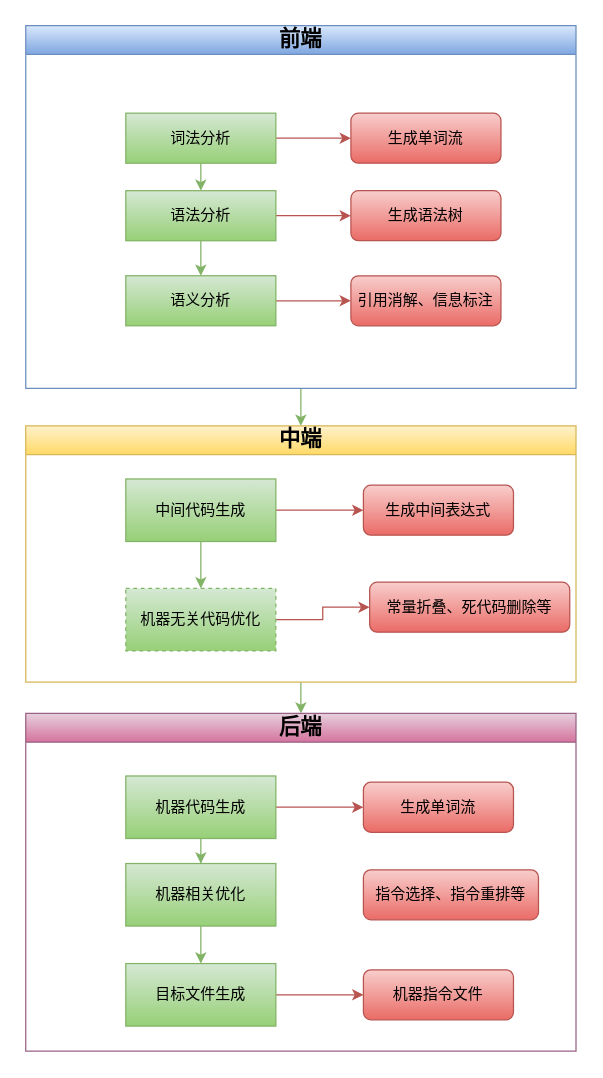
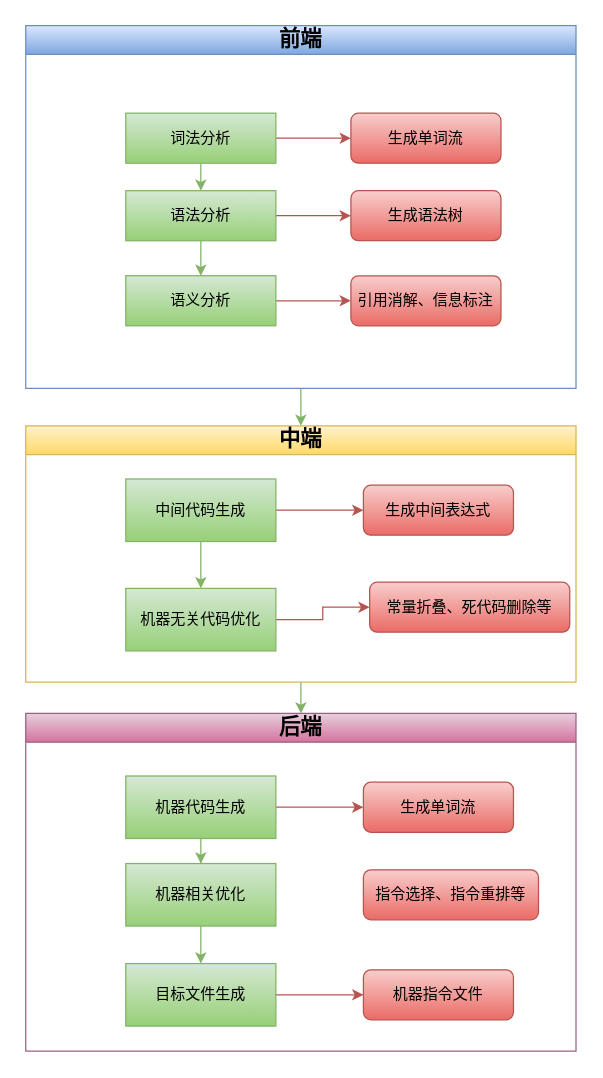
  <mxCell id="0" />
  <mxCell id="1" parent="0" />
  <mxCell id="2" style="edgeStyle=orthogonalEdgeStyle;rounded=0;orthogonalLoop=1;jettySize=auto;html=1;exitX=0.5;exitY=1;exitDx=0;exitDy=0;fillColor=#d5e8d4;strokeColor=#82b366;gradientColor=#97d077;" parent="1" source="3" target="16" edge="1"><mxGeometry relative="1" as="geometry" /></mxCell>
  <mxCell id="3" value="前端" style="swimlane;whiteSpace=wrap;html=1;startSize=23;fontSize=17;fillColor=#dae8fc;gradientColor=#7ea6e0;strokeColor=#6c8ebf;" parent="1" vertex="1"><mxGeometry x="20" y="20" width="440" height="290" as="geometry"><mxRectangle x="110" y="80" width="70" height="30" as="alternateBounds" /></mxGeometry></mxCell>
  <mxCell id="4" style="edgeStyle=orthogonalEdgeStyle;rounded=0;orthogonalLoop=1;jettySize=auto;html=1;exitX=0.5;exitY=1;exitDx=0;exitDy=0;entryX=0.5;entryY=0;entryDx=0;entryDy=0;fillColor=#d5e8d4;strokeColor=#82b366;gradientColor=#97d077;" parent="3" source="6" target="9" edge="1"><mxGeometry relative="1" as="geometry" /></mxCell>
  <mxCell id="5" style="edgeStyle=orthogonalEdgeStyle;rounded=0;orthogonalLoop=1;jettySize=auto;html=1;exitX=1;exitY=0.5;exitDx=0;exitDy=0;entryX=0;entryY=0.5;entryDx=0;entryDy=0;fillColor=#f8cecc;gradientColor=#ea6b66;strokeColor=#b85450;" parent="3" source="6" target="12" edge="1"><mxGeometry relative="1" as="geometry" /></mxCell>
  <mxCell id="6" value="词法分析" style="rounded=0;whiteSpace=wrap;html=1;fillColor=#d5e8d4;strokeColor=#82b366;gradientColor=#97d077;" parent="3" vertex="1"><mxGeometry x="80" y="70" width="120" height="40" as="geometry" /></mxCell>
  <mxCell id="7" style="edgeStyle=orthogonalEdgeStyle;rounded=0;orthogonalLoop=1;jettySize=auto;html=1;exitX=0.5;exitY=1;exitDx=0;exitDy=0;fillColor=#d5e8d4;strokeColor=#82b366;gradientColor=#97d077;" parent="3" source="9" target="11" edge="1"><mxGeometry relative="1" as="geometry" /></mxCell>
  <mxCell id="8" style="edgeStyle=orthogonalEdgeStyle;rounded=0;orthogonalLoop=1;jettySize=auto;html=1;exitX=1;exitY=0.5;exitDx=0;exitDy=0;entryX=0;entryY=0.5;entryDx=0;entryDy=0;fillColor=#f8cecc;gradientColor=#ea6b66;strokeColor=#b85450;" parent="3" source="9" target="13" edge="1"><mxGeometry relative="1" as="geometry" /></mxCell>
  <mxCell id="9" value="语法分析" style="rounded=0;whiteSpace=wrap;html=1;fillColor=#d5e8d4;strokeColor=#82b366;gradientColor=#97d077;" parent="3" vertex="1"><mxGeometry x="80" y="132" width="120" height="40" as="geometry" /></mxCell>
  <mxCell id="10" style="edgeStyle=orthogonalEdgeStyle;rounded=0;orthogonalLoop=1;jettySize=auto;html=1;exitX=1;exitY=0.5;exitDx=0;exitDy=0;entryX=0;entryY=0.5;entryDx=0;entryDy=0;fillColor=#f8cecc;gradientColor=#ea6b66;strokeColor=#b85450;" parent="3" source="11" target="14" edge="1"><mxGeometry relative="1" as="geometry" /></mxCell>
  <mxCell id="11" value="语义分析" style="rounded=0;whiteSpace=wrap;html=1;fillColor=#d5e8d4;strokeColor=#82b366;gradientColor=#97d077;" parent="3" vertex="1"><mxGeometry x="80" y="200" width="120" height="40" as="geometry" /></mxCell>
  <mxCell id="12" value="生成单词流" style="rounded=1;whiteSpace=wrap;html=1;fillColor=#f8cecc;gradientColor=#ea6b66;strokeColor=#b85450;" parent="3" vertex="1"><mxGeometry x="260" y="70" width="120" height="40" as="geometry" /></mxCell>
  <mxCell id="13" value="生成语法树" style="rounded=1;whiteSpace=wrap;html=1;fillColor=#f8cecc;gradientColor=#ea6b66;strokeColor=#b85450;" parent="3" vertex="1"><mxGeometry x="260" y="132" width="120" height="40" as="geometry" /></mxCell>
  <mxCell id="14" value="引用消解、信息标注" style="rounded=1;whiteSpace=wrap;html=1;fillColor=#f8cecc;gradientColor=#ea6b66;strokeColor=#b85450;" parent="3" vertex="1"><mxGeometry x="260" y="200" width="120" height="40" as="geometry" /></mxCell>
  <mxCell id="15" style="edgeStyle=orthogonalEdgeStyle;rounded=0;orthogonalLoop=1;jettySize=auto;html=1;exitX=0.5;exitY=1;exitDx=0;exitDy=0;fillColor=#d5e8d4;strokeColor=#82b366;gradientColor=#97d077;" parent="1" source="16" target="24" edge="1"><mxGeometry relative="1" as="geometry" /></mxCell>
  <mxCell id="16" value="中端" style="swimlane;whiteSpace=wrap;html=1;startSize=23;fontSize=17;fillColor=#fff2cc;gradientColor=#ffd966;strokeColor=#d6b656;" parent="1" vertex="1"><mxGeometry x="20" y="340" width="440" height="205" as="geometry"><mxRectangle x="110" y="430" width="70" height="30" as="alternateBounds" /></mxGeometry></mxCell>
  <mxCell id="17" style="edgeStyle=orthogonalEdgeStyle;rounded=0;orthogonalLoop=1;jettySize=auto;html=1;exitX=0.5;exitY=1;exitDx=0;exitDy=0;entryX=0.5;entryY=0;entryDx=0;entryDy=0;fillColor=#d5e8d4;strokeColor=#82b366;gradientColor=#97d077;" parent="16" source="19" target="21" edge="1"><mxGeometry relative="1" as="geometry" /></mxCell>
  <mxCell id="18" style="edgeStyle=orthogonalEdgeStyle;rounded=0;orthogonalLoop=1;jettySize=auto;html=1;exitX=1;exitY=0.5;exitDx=0;exitDy=0;entryX=0;entryY=0.5;entryDx=0;entryDy=0;fillColor=#f8cecc;gradientColor=#ea6b66;strokeColor=#b85450;" parent="16" source="19" target="22" edge="1"><mxGeometry relative="1" as="geometry" /></mxCell>
  <mxCell id="19" value="中间代码生成" style="rounded=0;whiteSpace=wrap;html=1;fillColor=#d5e8d4;strokeColor=#82b366;gradientColor=#97d077;" parent="16" vertex="1"><mxGeometry x="80" y="42.5" width="120" height="50" as="geometry" /></mxCell>
  <mxCell id="20" style="edgeStyle=orthogonalEdgeStyle;rounded=0;orthogonalLoop=1;jettySize=auto;html=1;exitX=1;exitY=0.5;exitDx=0;exitDy=0;entryX=0;entryY=0.5;entryDx=0;entryDy=0;fillColor=#f8cecc;gradientColor=#ea6b66;strokeColor=#b85450;" parent="16" source="21" target="23" edge="1"><mxGeometry relative="1" as="geometry" /></mxCell>
- <mxCell id="21" value="机器无关代码优化" style="rounded=0;whiteSpace=wrap;html=1;fillColor=#d5e8d4;strokeColor=#82b366;gradientColor=#97d077;dashed=1;" parent="16" vertex="1"><mxGeometry x="80" y="130" width="120" height="50" as="geometry" /></mxCell>
+ <mxCell id="21" value="机器无关代码优化" style="rounded=0;whiteSpace=wrap;html=1;fillColor=#d5e8d4;strokeColor=#82b366;gradientColor=#97d077;" parent="16" vertex="1"><mxGeometry x="80" y="130" width="120" height="50" as="geometry" /></mxCell>
  <mxCell id="22" value="生成中间表达式" style="rounded=1;whiteSpace=wrap;html=1;fillColor=#f8cecc;gradientColor=#ea6b66;strokeColor=#b85450;" parent="16" vertex="1"><mxGeometry x="270" y="47.5" width="120" height="40" as="geometry" /></mxCell>
  <mxCell id="23" value="常量折叠、死代码删除等" style="rounded=1;whiteSpace=wrap;html=1;fillColor=#f8cecc;gradientColor=#ea6b66;strokeColor=#b85450;" parent="16" vertex="1"><mxGeometry x="275" y="125" width="160" height="40" as="geometry" /></mxCell>
  <mxCell id="24" value="后端" style="swimlane;whiteSpace=wrap;html=1;startSize=23;fontSize=17;fillColor=#e6d0de;gradientColor=#d5739d;strokeColor=#996185;" parent="1" vertex="1"><mxGeometry x="20" y="570" width="440" height="270" as="geometry" /></mxCell>
  <mxCell id="25" style="edgeStyle=orthogonalEdgeStyle;rounded=0;orthogonalLoop=1;jettySize=auto;html=1;exitX=0.5;exitY=1;exitDx=0;exitDy=0;fillColor=#d5e8d4;strokeColor=#82b366;gradientColor=#97d077;" parent="24" source="27" target="29" edge="1"><mxGeometry relative="1" as="geometry" /></mxCell>
  <mxCell id="26" style="edgeStyle=orthogonalEdgeStyle;rounded=0;orthogonalLoop=1;jettySize=auto;html=1;exitX=1;exitY=0.5;exitDx=0;exitDy=0;entryX=0;entryY=0.5;entryDx=0;entryDy=0;fillColor=#f8cecc;gradientColor=#ea6b66;strokeColor=#b85450;" parent="24" source="27" target="32" edge="1"><mxGeometry relative="1" as="geometry" /></mxCell>
  <mxCell id="27" value="机器代码生成" style="rounded=0;whiteSpace=wrap;html=1;fillColor=#d5e8d4;strokeColor=#82b366;gradientColor=#97d077;" parent="24" vertex="1"><mxGeometry x="80" y="50" width="120" height="50" as="geometry" /></mxCell>
  <mxCell id="28" style="edgeStyle=orthogonalEdgeStyle;rounded=0;orthogonalLoop=1;jettySize=auto;html=1;exitX=0.5;exitY=1;exitDx=0;exitDy=0;fillColor=#d5e8d4;strokeColor=#82b366;gradientColor=#97d077;" parent="24" source="29" target="31" edge="1"><mxGeometry relative="1" as="geometry" /></mxCell>
  <mxCell id="29" value="机器相关优化" style="rounded=0;whiteSpace=wrap;html=1;fillColor=#d5e8d4;strokeColor=#82b366;gradientColor=#97d077;" parent="24" vertex="1"><mxGeometry x="80" y="120" width="120" height="50" as="geometry" /></mxCell>
  <mxCell id="30" style="edgeStyle=orthogonalEdgeStyle;rounded=0;orthogonalLoop=1;jettySize=auto;html=1;exitX=1;exitY=0.5;exitDx=0;exitDy=0;fillColor=#f8cecc;gradientColor=#ea6b66;strokeColor=#b85450;" parent="24" source="31" target="34" edge="1"><mxGeometry relative="1" as="geometry" /></mxCell>
  <mxCell id="31" value="目标文件生成" style="rounded=0;whiteSpace=wrap;html=1;fillColor=#d5e8d4;strokeColor=#82b366;gradientColor=#97d077;" parent="24" vertex="1"><mxGeometry x="80" y="200" width="120" height="50" as="geometry" /></mxCell>
  <mxCell id="32" value="生成单词流" style="rounded=1;whiteSpace=wrap;html=1;fillColor=#f8cecc;gradientColor=#ea6b66;strokeColor=#b85450;" parent="24" vertex="1"><mxGeometry x="270" y="55" width="120" height="40" as="geometry" /></mxCell>
  <mxCell id="33" value="指令选择、指令重排等" style="rounded=1;whiteSpace=wrap;html=1;fillColor=#f8cecc;gradientColor=#ea6b66;strokeColor=#b85450;" parent="24" vertex="1"><mxGeometry x="270" y="125" width="140" height="40" as="geometry" /></mxCell>
  <mxCell id="34" value="机器指令文件" style="rounded=1;whiteSpace=wrap;html=1;fillColor=#f8cecc;gradientColor=#ea6b66;strokeColor=#b85450;" parent="24" vertex="1"><mxGeometry x="270" y="205" width="120" height="40" as="geometry" /></mxCell>
